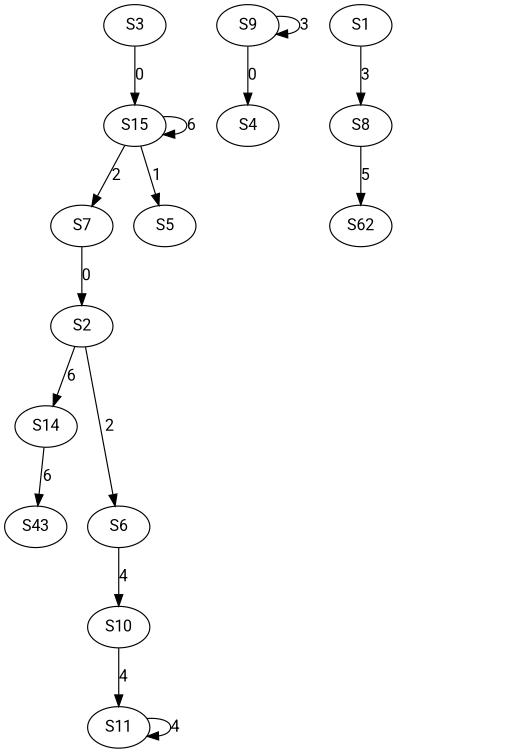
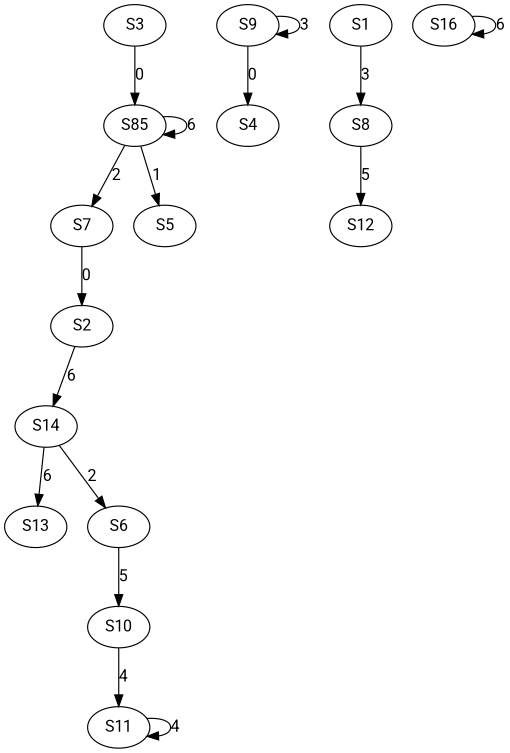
  strict digraph {
    fontname=Roboto
    node [fontname=Roboto]
    edge [fontname=Roboto]
    S7
    S2
    S14
    S6
-   S13 [label=S43]
-   S15
+   S13
+   S15 [label=S85]
    S5
    S3
    S9
    S4
    S10
    S11
    S1
    S8
-   S12 [label=S62]
+   S12
+   S16
    S7 -> S2 [label=0]
    S2 -> S14 [label=6]
-   S2 -> S6 [label=2]
+   S14 -> S6 [label=2]
    S14 -> S13 [label=6]
-   S6 -> S10 [label=4]
+   S6 -> S10 [label=5]
    S15 -> S7 [label=2]
    S15 -> S15 [label=6]
    S15 -> S5 [label=1]
    S3 -> S15 [label=0]
    S9 -> S9 [label=3]
    S9 -> S4 [label=0]
    S10 -> S11 [label=4]
    S11 -> S11 [label=4]
    S1 -> S8 [label=3]
    S8 -> S12 [label=5]
+   S16 -> S16 [label=6]
  }
